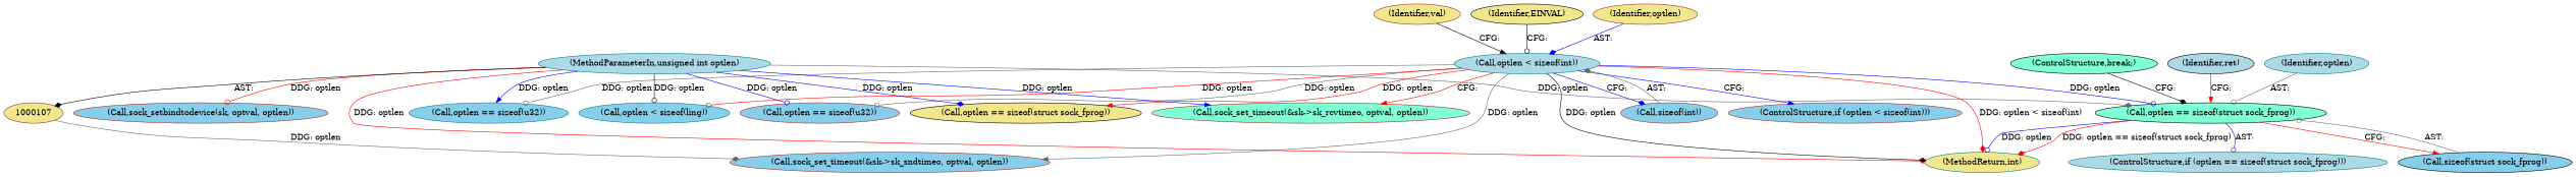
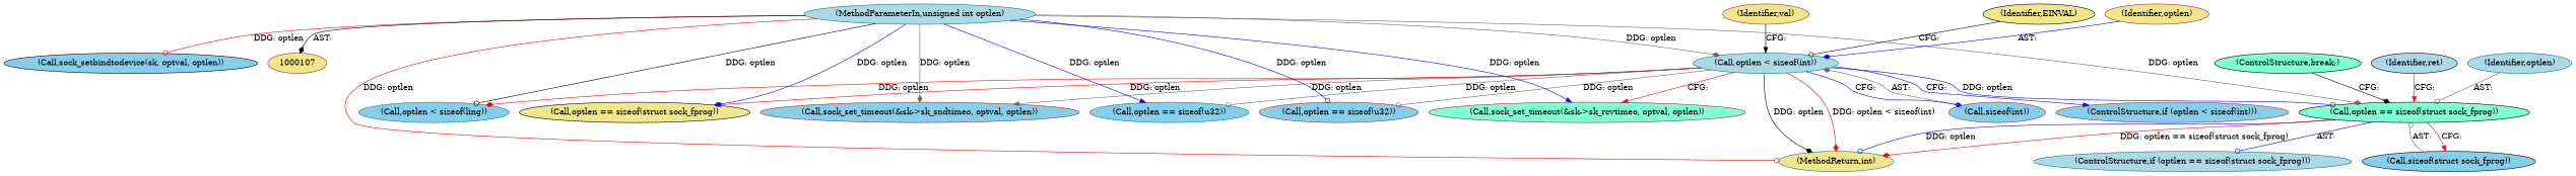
  digraph {
    node [color=brown fillcolor=skyblue style=filled]
    edge [arrowhead=diamond color=blue]
    n1 [color=black fillcolor=aquamarine label="(Call,optlen == sizeof(struct sock_fprog))"]
    n2 [color=teal fillcolor=lightblue label="(ControlStructure,if (optlen == sizeof(struct sock_fprog)))"]
    n3 [color=black label="(Call,sizeof(struct sock_fprog))"]
    n4 [color=teal fillcolor=khaki label="(MethodReturn,int)"]
    n5 [color=teal fillcolor=lightblue label="(Call,optlen < sizeof(int))"]
    n6 [color=black fillcolor=khaki label="(Call,optlen == sizeof(struct sock_fprog))"]
    n7 [color=teal label="(Call,optlen == sizeof(u32))"]
    n8 [label="(Call,optlen == sizeof(u32))"]
    n9 [color=teal label="(Call,optlen < sizeof(ling))"]
    n10 [label="(Call,sizeof(int))"]
    n11 [fillcolor=aquamarine label="(Call,sock_set_timeout(&sk->sk_rcvtimeo, optval, optlen))"]
    n12 [label="(ControlStructure,if (optlen < sizeof(int)))"]
    n13 [label="(Call,sock_set_timeout(&sk->sk_sndtimeo, optval, optlen))"]
    n14 [color=teal fillcolor=lightblue label="(MethodParameterIn,unsigned int optlen)"]
-   n15 [label="(Call,sock_setbindtodevice(sk, optval, optlen))"]
+   n15 [color=black label="(Call,sock_setbindtodevice(sk, optval, optlen))"]
    1000107 [fillcolor=khaki]
    n17 [color=black fillcolor=aquamarine label="(ControlStructure,break;)"]
    n18 [fillcolor=khaki label="(Identifier,val)"]
    n19 [color=black fillcolor=lightblue label="(Identifier,ret)"]
    n20 [color=black fillcolor=khaki label="(Identifier,EINVAL)"]
    n21 [color=teal fillcolor=lightblue label="(Identifier,optlen)"]
    n22 [fillcolor=khaki label="(Identifier,optlen)"]
    n1 -> n2 [arrowhead=odot label="AST: "]
    n1 -> n3 [arrowhead=normal color=red label="CFG: "]
    n1 -> n4 [arrowhead=odot label="DDG: optlen"]
    n1 -> n4 [color=red label="DDG: optlen == sizeof(struct sock_fprog)"]
    n3 -> n1 [arrowhead=odot color=gray40 label="AST: "]
    n5 -> n1 [arrowhead=odot label="DDG: optlen"]
    n5 -> n4 [color=black label="DDG: optlen"]
    n5 -> n4 [color=red label="DDG: optlen < sizeof(int)"]
    n5 -> n6 [arrowhead=normal color=red label="DDG: optlen"]
    n5 -> n7 [arrowhead=odot color=gray40 label="DDG: optlen"]
    n5 -> n8 [arrowhead=odot color=gray40 label="DDG: optlen"]
-   n5 -> n9 [arrowhead=odot color=red label="DDG: optlen"]
+   n5 -> n9 [color=red label="DDG: optlen"]
    n5 -> n10 [label="CFG: "]
    n5 -> n11 [arrowhead=normal color=red label="CFG: "]
    n5 -> n12 [arrowhead=normal label="CFG: "]
    n5 -> n13 [arrowhead=normal color=gray40 label="DDG: optlen"]
    n10 -> n5 [color=gray40 label="AST: "]
    n14 -> n1 [color=gray40 label="DDG: optlen"]
    n14 -> n4 [arrowhead=odot color=red label="DDG: optlen"]
+   n14 -> n5 [color=gray40 label="DDG: optlen"]
    n14 -> n6 [label="DDG: optlen"]
    n14 -> n7 [arrowhead=normal label="DDG: optlen"]
    n14 -> n8 [arrowhead=odot label="DDG: optlen"]
    n14 -> n9 [arrowhead=odot color=black label="DDG: optlen"]
    n14 -> n11 [arrowhead=normal label="DDG: optlen"]
-   1000107 -> n13 [color=gray40 label="DDG: optlen"]
+   n14 -> n13 [color=gray40 label="DDG: optlen"]
    n14 -> n15 [arrowhead=odot color=red label="DDG: optlen"]
    n14 -> 1000107 [color=black label="AST: "]
    n17 -> n1 [color=black label="CFG: "]
    n18 -> n5 [arrowhead=normal color=black label="CFG: "]
    n19 -> n1 [arrowhead=normal color=red label="CFG: "]
    n20 -> n5 [arrowhead=odot color=black label="CFG: "]
    n21 -> n1 [arrowhead=odot color=gray40 label="AST: "]
    n22 -> n5 [label="AST: "]
  }
